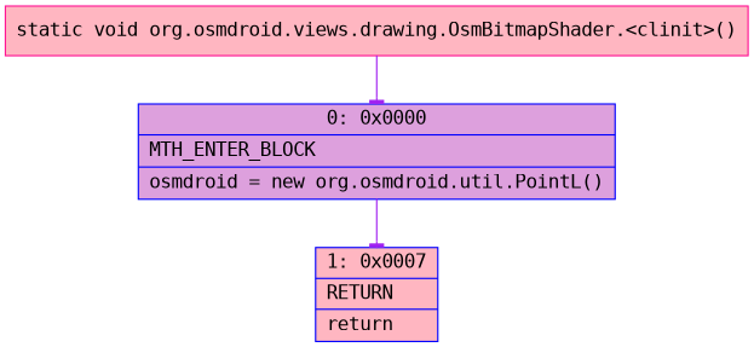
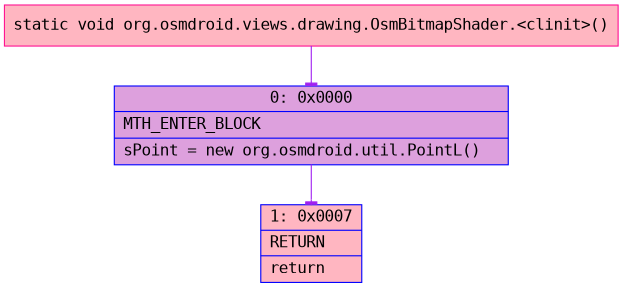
  digraph {
    fontname="DejaVu Sans Mono"
    node [shape=record style=filled fillcolor=lightpink color=blue fontname="DejaVu Sans Mono"]
    edge [color=purple arrowhead=tee fontname="DejaVu Sans Mono"]
-   n1 [label="{0\:\ 0x0000|MTH_ENTER_BLOCK\l|osmdroid = new org.osmdroid.util.PointL()\l}" fillcolor=plum]
+   n1 [label="{0\:\ 0x0000|MTH_ENTER_BLOCK\l|sPoint = new org.osmdroid.util.PointL()\l}" fillcolor=plum]
    n2 [label="{1\:\ 0x0007|RETURN\l|return\l}"]
    n3 [label="{static void org.osmdroid.views.drawing.OsmBitmapShader.\<clinit\>() }" color=deeppink]
    n1 -> n2
    n3 -> n1
  }
